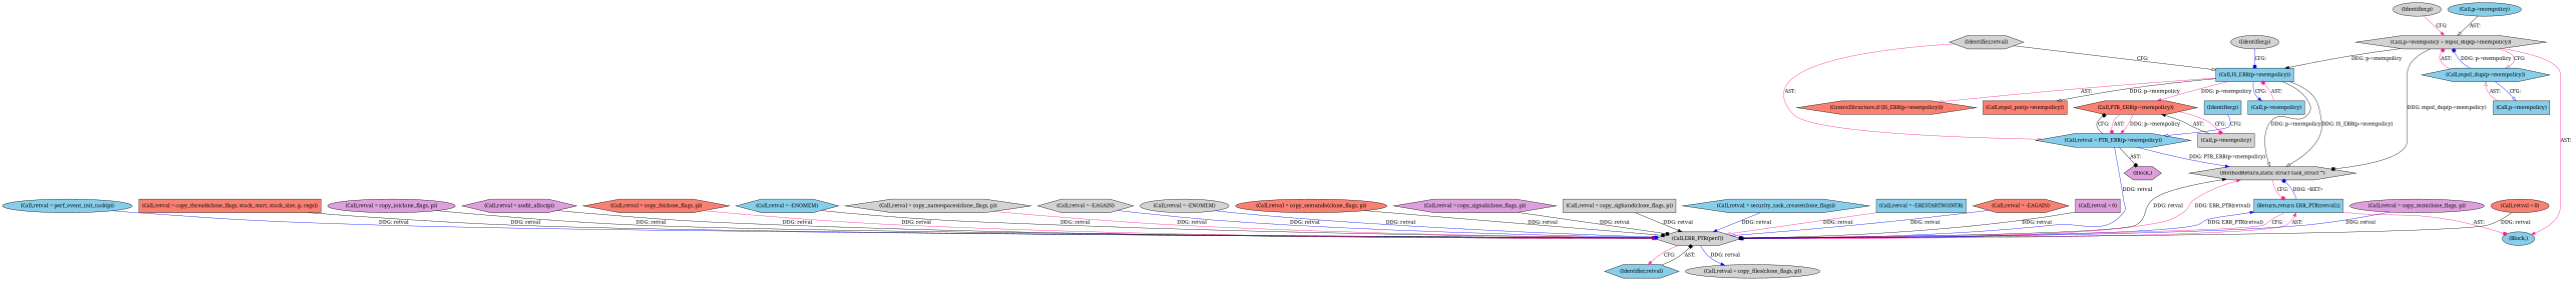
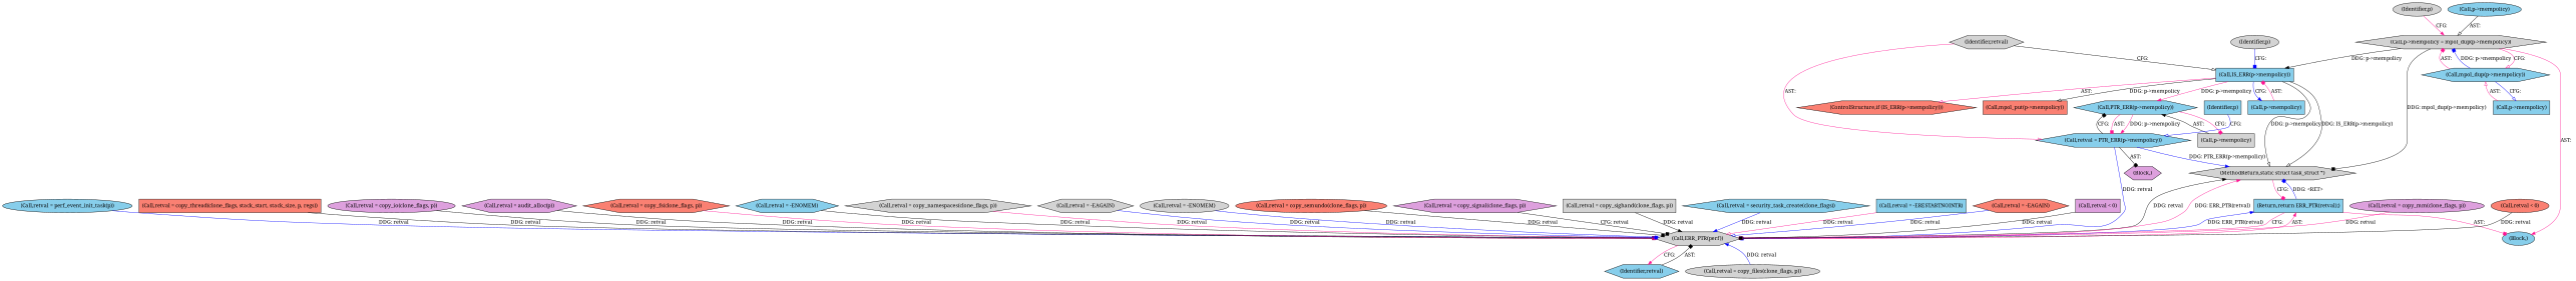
  digraph {
    fontname="Noto Serif"
    node [fillcolor=skyblue fontname="Noto Serif" shape=hexagon style=filled]
    edge [arrowhead=box color=deeppink fontname="Noto Serif"]
-   n1 [fillcolor=salmon label="(Call,PTR_ERR(p->mempolicy))"]
+   n1 [label="(Call,PTR_ERR(p->mempolicy))"]
    n2 [label="(Call,retval = PTR_ERR(p->mempolicy))"]
    n3 [fillcolor=lightgrey label="(Call,p->mempolicy)" shape=box]
    n4 [fillcolor=lightgrey label="(MethodReturn,static struct task_struct *)"]
    n5 [fillcolor=lightgrey label="(Call,ERR_PTR(perf))"]
    n6 [fillcolor=plum label="(Block,)"]
    n7 [label="(Call,IS_ERR(p->mempolicy))" shape=box]
    n8 [label="(Call,p->mempolicy)" shape=box]
    n9 [fillcolor=salmon label="(ControlStructure,if (IS_ERR(p->mempolicy)))"]
    n10 [fillcolor=salmon label="(Call,mpol_put(p->mempolicy))" shape=box]
    n11 [label="(Return,return ERR_PTR(retval);)" shape=box]
    n12 [fillcolor=lightgrey label="(Call,p->mempolicy = mpol_dup(p->mempolicy))"]
    n13 [label="(Call,mpol_dup(p->mempolicy))"]
    n14 [label="(Block,)" shape=ellipse]
    n15 [label="(Call,p->mempolicy)" shape=box]
    n16 [label="(Identifier,retval)"]
    n17 [fillcolor=plum label="(Call,retval = copy_mm(clone_flags, p))" shape=ellipse]
    n18 [fillcolor=salmon label="(Call,retval < 0)" shape=ellipse]
    n19 [label="(Call,retval = perf_event_init_task(p))" shape=ellipse]
    n20 [fillcolor=salmon label="(Call,retval = copy_thread(clone_flags, stack_start, stack_size, p, regs))" shape=box]
    n21 [fillcolor=plum label="(Call,retval = copy_io(clone_flags, p))" shape=ellipse]
    n22 [fillcolor=plum label="(Call,retval = audit_alloc(p))"]
    n23 [fillcolor=lightgrey label="(Identifier,p)" shape=ellipse]
    n24 [fillcolor=lightgrey label="(Identifier,retval)"]
    n25 [fillcolor=salmon label="(Call,retval = copy_fs(clone_flags, p))"]
    n26 [label="(Call,retval = -ENOMEM)"]
    n27 [fillcolor=lightgrey label="(Call,retval = copy_namespaces(clone_flags, p))"]
    n28 [fillcolor=lightgrey label="(Call,retval = copy_files(clone_flags, p))" shape=ellipse]
    n29 [fillcolor=lightgrey label="(Call,retval = -EAGAIN)"]
    n30 [fillcolor=lightgrey label="(Call,retval = -ENOMEM)" shape=ellipse]
    n31 [fillcolor=salmon label="(Call,retval = copy_semundo(clone_flags, p))" shape=ellipse]
    n32 [fillcolor=plum label="(Call,retval = copy_signal(clone_flags, p))"]
    n33 [label="(Identifier,p)" shape=box]
    n34 [fillcolor=lightgrey label="(Call,retval = copy_sighand(clone_flags, p))" shape=box]
    n35 [fillcolor=lightgrey label="(Identifier,p)" shape=ellipse]
    n36 [label="(Call,retval = security_task_create(clone_flags))"]
    n37 [label="(Call,retval = -ERESTARTNOINTR)" shape=box]
    n38 [label="(Call,p->mempolicy)" shape=ellipse]
    n39 [fillcolor=salmon label="(Call,retval = -EAGAIN)"]
    n40 [fillcolor=plum label="(Call,retval < 0)" shape=box]
    n1 -> n2 [label="AST: "]
    n1 -> n2 [arrowhead=normal label="DDG: p->mempolicy"]
    n1 -> n3 [label="CFG: "]
    n2 -> n1 [color=black label="CFG: "]
    n2 -> n4 [arrowhead=normal color=blue label="DDG: PTR_ERR(p->mempolicy)"]
    n2 -> n5 [color=blue label="DDG: retval"]
    n2 -> n6 [color=black label="AST: "]
    n3 -> n1 [arrowhead=normal color=black label="AST: "]
    n4 -> n11 [label="CFG: "]
    n5 -> n4 [arrowhead=normal color=black label="DDG: retval"]
    n5 -> n4 [arrowhead=normal label="DDG: ERR_PTR(retval)"]
    n5 -> n11 [arrowhead=normal label="AST: "]
    n5 -> n11 [arrowhead=normal color=blue label="DDG: ERR_PTR(retval)"]
    n5 -> n16 [arrowhead=normal label="CFG: "]
    n7 -> n1 [arrowhead=normal label="DDG: p->mempolicy"]
    n7 -> n4 [arrowhead=onormal color=black label="DDG: p->mempolicy"]
    n7 -> n4 [arrowhead=onormal color=black label="DDG: IS_ERR(p->mempolicy)"]
    n7 -> n8 [arrowhead=normal color=blue label="CFG: "]
    n7 -> n9 [arrowhead=onormal label="AST: "]
    n7 -> n10 [arrowhead=onormal color=black label="DDG: p->mempolicy"]
    n8 -> n7 [label="AST: "]
    n11 -> n4 [color=blue label="DDG: <RET>"]
    n11 -> n5 [arrowhead=normal label="CFG: "]
    n11 -> n14 [label="AST: "]
    n12 -> n4 [color=black label="DDG: mpol_dup(p->mempolicy)"]
    n12 -> n7 [arrowhead=normal color=black label="DDG: p->mempolicy"]
    n12 -> n13 [arrowhead=onormal label="CFG: "]
    n12 -> n14 [arrowhead=normal label="AST: "]
    n13 -> n12 [label="AST: "]
    n13 -> n12 [color=blue label="DDG: p->mempolicy"]
    n13 -> n15 [arrowhead=onormal color=blue label="CFG: "]
    n15 -> n13 [arrowhead=onormal label="AST: "]
    n16 -> n5 [color=black label="AST: "]
-   n17 -> n5 [color=blue label="DDG: retval"]
+   n17 -> n5 [label="DDG: retval"]
    n18 -> n5 [color=black label="DDG: retval"]
    n19 -> n5 [arrowhead=onormal color=blue label="DDG: retval"]
    n20 -> n5 [arrowhead=onormal color=black label="DDG: retval"]
    n21 -> n5 [arrowhead=normal color=black label="DDG: retval"]
    n22 -> n5 [color=black label="DDG: retval"]
    n23 -> n7 [color=blue label="CFG: "]
    n24 -> n2 [arrowhead=onormal label="AST: "]
    n24 -> n7 [arrowhead=onormal color=black label="CFG: "]
    n25 -> n5 [label="DDG: retval"]
    n26 -> n5 [arrowhead=normal color=black label="DDG: retval"]
    n27 -> n5 [label="DDG: retval"]
-   n5 -> n28 [arrowhead=normal color=blue label="DDG: retval"]
+   n28 -> n5 [arrowhead=normal color=blue label="DDG: retval"]
    n29 -> n5 [color=blue label="DDG: retval"]
    n30 -> n5 [arrowhead=onormal color=blue label="DDG: retval"]
    n31 -> n5 [color=black label="DDG: retval"]
-   n32 -> n5 [color=black label="DDG: retval"]
+   n32 -> n5 [color=black label="CFG: retval"]
    n33 -> n2 [arrowhead=onormal color=blue label="CFG: "]
    n34 -> n5 [arrowhead=normal color=black label="DDG: retval"]
    n35 -> n12 [arrowhead=normal label="CFG: "]
    n36 -> n5 [arrowhead=normal color=blue label="DDG: retval"]
    n37 -> n5 [arrowhead=onormal label="DDG: retval"]
    n38 -> n12 [arrowhead=onormal color=black label="AST: "]
    n39 -> n5 [arrowhead=onormal color=blue label="DDG: retval"]
    n40 -> n5 [arrowhead=onormal color=black label="DDG: retval"]
  }
